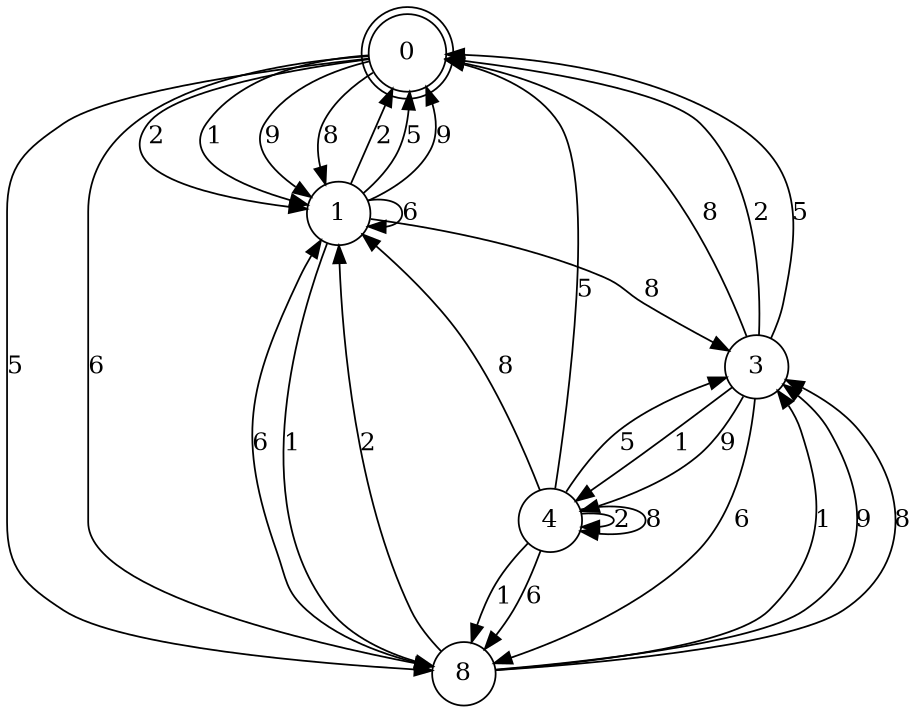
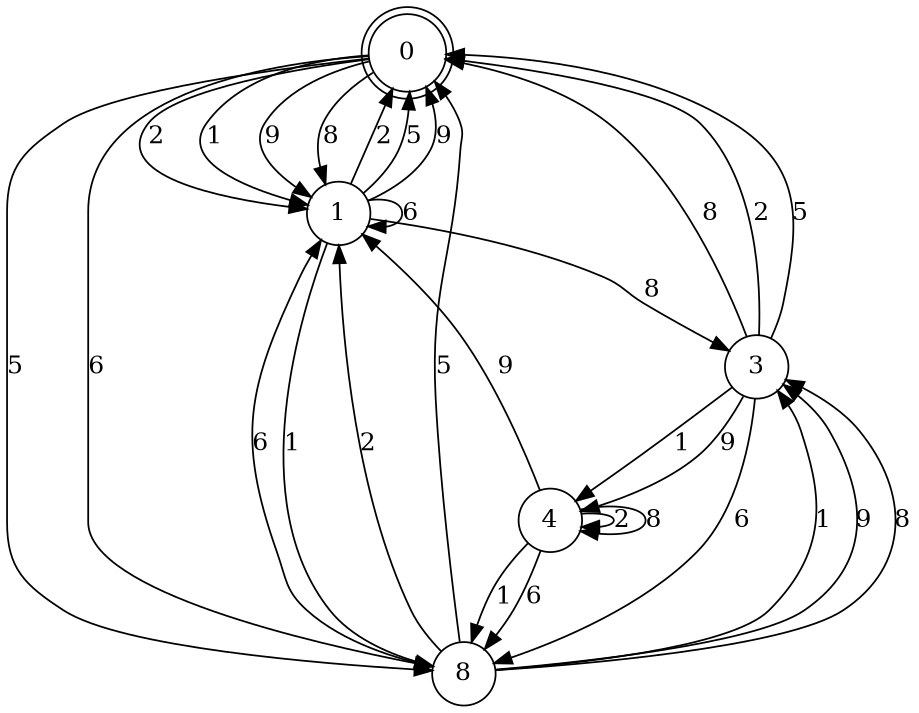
  digraph {
    node [shape=circle]
    n1 [label=0 shape=doublecircle]
    n2 [label=1]
    n3 [label=8]
    n4 [label=3]
    n5 [label=4]
    n1 -> n2 [label=2]
    n1 -> n2 [label=1]
    n1 -> n2 [label=9]
    n1 -> n2 [label=8]
    n1 -> n3 [label=5]
    n1 -> n3 [label=6]
    n2 -> n1 [label=2]
    n2 -> n1 [label=5]
    n2 -> n1 [label=9]
    n2 -> n2 [label=6]
    n2 -> n3 [label=1]
    n2 -> n4 [label=8]
-   n5 -> n1 [label=5]
+   n3 -> n1 [label=5]
    n3 -> n2 [label=2]
    n3 -> n2 [label=6]
    n3 -> n4 [label=1]
    n3 -> n4 [label=9]
    n3 -> n4 [label=8]
    n4 -> n1 [label=2]
    n4 -> n1 [label=5]
    n4 -> n1 [label=8]
    n4 -> n3 [label=6]
    n4 -> n5 [label=1]
    n4 -> n5 [label=9]
-   n5 -> n2 [label=8]
+   n5 -> n2 [label=9]
    n5 -> n3 [label=1]
    n5 -> n3 [label=6]
-   n5 -> n4 [label=5]
    n5 -> n5 [label=2]
    n5 -> n5 [label=8]
  }
